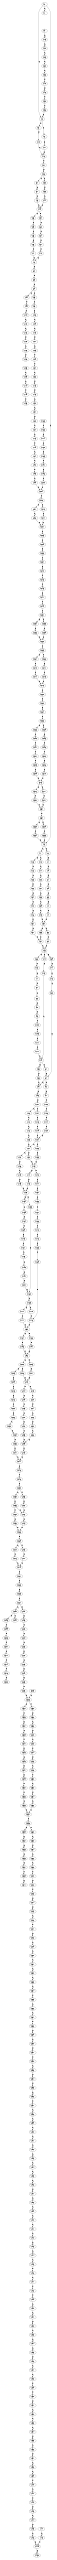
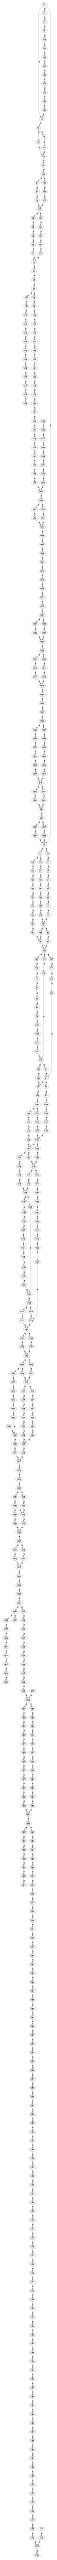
  strict digraph {
    S0
    S1
    S2
    S3
+   S4
    S5
    S6
    S7
    S8
    S9
    S10
    S11
    S12
    S13
    S14
    S15
    S16
    S17
    S18
    S19
    S20
    S21
    S22
    S23
    S24
    S25
    S26
    S27
    S28
    S29
    S30
    S31
    S32
    S33
    S34
    S35
    S36
    S37
    S38
    S39
    S40
    S41
    S42
    S43
    S44
    S45
    S46
    S47
    S48
    S49
    S50
    S51
    S52
    S53
    S54
    S55
    S56
    S57
    S58
    S59
    S60
    S61
    S62
    S63
    S64
    S65
    S66
    S67
    S68
    S69
    S70
    S71
    S72
    S73
    S74
    S75
    S76
    S77
    S78
    S79
    S80
    S81
    S82
    S83
    S84
    S85
    S86
    S87
    S88
    S89
    S90
    S91
    S92
    S93
    S94
    S95
    S96
    S97
    S98
    S99
    S100
    S101
    S102
    S103
    S104
    S105
    S106
    S107
    S108
    S109
    S110
    S111
    S112
    S113
    S114
    S115
    S116
    S117
    S118
    S119
    S120
    S121
    S122
    S123
    S124
    S125
    S126
    S127
    S128
    S129
    S130
    S131
    S132
    S133
    S134
    S135
    S136
    S137
    S138
    S139
    S140
    S141
    S142
    S143
    S144
    S145
    S146
    S147
    S148
    S149
    S150
    S151
    S152
    S153
    S154
    S155
    S156
    S157
    S159
    S160
    S161
    S162
    S164
    S165
    S166
    S167
    S163
    S168
    S169
    S170
    S171
    S172
    S173
    S174
    S175
    S176
    S177
    S178
    S179
    S180
    S181
    S182
    S183
    S184
    S185
    S186
    S187
    S188
    S189
    S190
    S191
    S192
    S193
    S194
    S195
    S196
    S197
    S198
    S199
    S200
    S201
    S202
    S203
    S204
    S205
    S206
    S207
    S208
    S209
    S210
    S211
    S212
    S213
    S214
    S215
    S216
    S217
    S218
    S219
    S220
    S221
    S222
    S223
    S224
    S225
    S226
    S227
    S228
    S229
    S230
    S231
    S232
    S233
    S234
    S235
    S236
    S237
    S238
    S239
    S240
    S241
    S242
    S243
    S244
    S245
    S246
    S247
    S248
    S249
    S250
    S251
    S252
    S253
    S254
    S255
    S256
    S257
    S258
    S259
    S260
    S261
    S262
    S263
    S264
    S265
    S266
    S267
    S268
    S269
    S270
    S271
    S272
    S273
    S274
    S275
    S276
    S277
    S278
    S279
    S280
    S281
    S282
    S283
    S284
    S285
    S286
    S287
    S288
    S289
    S290
    S291
    S292
    S293
    S294
    S295
    S296
    S297
    S298
    S299
    S300
    S301
    S302
    S303
    S304
    S305
    S306
    S307
    S308
    S309
    S310
    S311
    S312
    S313
    S314
    S315
    S316
    S317
    S318
    S319
    S320
    S321
    S322
    S323
    S324
    S326
    S327
    S325
    S328
    S329
    S330
    S331
    S332
    S333
    S334
    S335
    S336
    S337
    S338
    S339
    S340
    S341
    S342
    S343
    S344
    S345
    S346
    S347
    S348
    S349
    S350
    S351
    S352
    S353
    S354
    S355
    S356
    S357
    S358
    S359
    S360
    S361
    S362
    S363
    S364
    S365
    S366
    S367
    S368
    S369
    S370
    S371
    S372
    S373
    S374
    S375
    S376
    S377
    S378
    S379
    S380
    S381
    S382
    S383
    S384
    S385
    S386
    S387
    S388
    S389
    S390
    S391
    S392
    S393
    S394
    S395
    S396
    S397
    S398
    n399 [label=S899]
    S400
    S401
    S402
    S403
    S404
    S405
    S406
    S407
    S408
    S409
    S410
    S411
    S412
    S413
    S414
    S415
    S416
    S417
    S418
    S419
    S420
    S421
    S422
    S423
    S424
    S425
    S426
    S427
    S428
    S429
    S430
    S431
    S432
    S433
    S434
    S435
    S436
    S437
    S438
    S439
    S440
    S441
    S442
    S443
    S444
    S445
    S446
    S449
    S447
    S448
    S450
    S0 -> S1 [label=C]
    S0 -> S2 [label=G]
    S0 -> S3 [label=G]
+   S1 -> S4 [label=G]
    S2 -> S5 [label=T]
-   S2 -> S6 [label=C]
+   S5 -> S6 [label=C]
    S3 -> S7 [label=C]
    S3 -> S8 [label=G]
+   S4 -> S9 [label=C]
    S5 -> S10 [label=A]
    S6 -> S11 [label=A]
    S7 -> S12 [label=C]
    S7 -> S13 [label=G]
    S8 -> S14 [label=A]
    S9 -> S15 [label=G]
    S10 -> S16 [label=C]
    S11 -> S16 [label=C]
    S12 -> S17 [label=G]
    S13 -> S18 [label=C]
    S14 -> S19 [label=G]
    S15 -> S20 [label=G]
    S16 -> S21 [label=T]
    S17 -> S22 [label=G]
    S18 -> S23 [label=C]
    S19 -> S24 [label=A]
    S20 -> S25 [label=C]
    S21 -> S26 [label=A]
    S22 -> S27 [label=C]
    S23 -> S28 [label=A]
    S24 -> S29 [label=C]
    S25 -> S30 [label=C]
    S26 -> S31 [label=C]
    S26 -> S32 [label=G]
    S27 -> S33 [label=C]
    S28 -> S34 [label=G]
    S29 -> S35 [label=G]
    S30 -> S36 [label=C]
    S31 -> S37 [label=G]
    S32 -> S38 [label=A]
    S33 -> S39 [label=C]
    S34 -> S40 [label=C]
    S35 -> S41 [label=A]
    S36 -> S42 [label=T]
    S37 -> S43 [label=C]
    S38 -> S44 [label=C]
    S39 -> S45 [label=C]
    S40 -> S46 [label=G]
    S41 -> S47 [label=C]
    S42 -> S48 [label=A]
    S43 -> S49 [label=C]
    S44 -> S49 [label=C]
    S45 -> S50 [label=T]
    S46 -> S51 [label=A]
    S47 -> S50 [label=T]
    S48 -> S52 [label=T]
    S49 -> S53 [label=C]
    S49 -> S54 [label=T]
    S50 -> S55 [label=C]
    S50 -> S56 [label=G]
    S51 -> S57 [label=C]
    S52 -> S58 [label=T]
    S53 -> S59 [label=C]
    S54 -> S60 [label=C]
    S55 -> S61 [label=T]
    S56 -> S62 [label=T]
    S57 -> S61 [label=T]
    S58 -> S2 [label=G]
    S59 -> S63 [label=G]
    S60 -> S64 [label=C]
    S61 -> S65 [label=G]
    S62 -> S65 [label=G]
    S63 -> S66 [label=A]
    S64 -> S67 [label=T]
    S65 -> S68 [label=C]
    S65 -> S69 [label=A]
    S65 -> S70 [label=G]
    S66 -> S71 [label=T]
    S67 -> S72 [label=T]
    S68 -> S73 [label=C]
    S69 -> S74 [label=G]
    S70 -> S75 [label=G]
    S71 -> S76 [label=G]
    S72 -> S76 [label=G]
    S73 -> S77 [label=A]
    S74 -> S78 [label=A]
    S75 -> S79 [label=C]
    S76 -> S80 [label=G]
    S77 -> S81 [label=T]
    S78 -> S82 [label=G]
    S79 -> S83 [label=A]
    S79 -> S84 [label=G]
    S80 -> S85 [label=T]
    S81 -> S86 [label=C]
    S82 -> S87 [label=A]
    S83 -> S88 [label=A]
    S84 -> S87 [label=A]
    S85 -> S89 [label=C]
    S86 -> S90 [label=G]
    S87 -> S91 [label=G]
    S87 -> S92 [label=C]
    S88 -> S91 [label=G]
    S89 -> S93 [label=C]
    S89 -> S94 [label=G]
    S90 -> S95 [label=G]
    S91 -> S96 [label=G]
    S92 -> S97 [label=G]
    S93 -> S98 [label=C]
    S94 -> S99 [label=T]
    S95 -> S100 [label=T]
    S96 -> S101 [label=A]
    S97 -> S102 [label=T]
    S98 -> S103 [label=A]
    S99 -> S104 [label=C]
    S100 -> S105 [label=C]
    S101 -> S106 [label=G]
    S101 -> S107 [label=C]
    S102 -> S108 [label=C]
    S103 -> S109 [label=C]
    S104 -> S110 [label=G]
    S105 -> S111 [label=C]
    S106 -> S112 [label=C]
    S107 -> S113 [label=G]
    S108 -> S114 [label=C]
    S109 -> S115 [label=C]
    S110 -> S116 [label=G]
    S111 -> S117 [label=G]
    S112 -> S118 [label=G]
    S113 -> S119 [label=C]
    S114 -> S120 [label=C]
    S115 -> S121 [label=A]
    S116 -> S122 [label=A]
    S117 -> S79 [label=C]
    S118 -> S123 [label=G]
    S119 -> S124 [label=G]
    S120 -> S124 [label=G]
    S121 -> S125 [label=G]
    S122 -> S126 [label=C]
    S123 -> S127 [label=C]
    S124 -> S127 [label=C]
    S124 -> S128 [label=T]
    S125 -> S129 [label=T]
    S126 -> S130 [label=A]
    S127 -> S131 [label=G]
    S127 -> S132 [label=A]
    S128 -> S133 [label=A]
    S129 -> S134 [label=T]
+   S130 -> S135 [label=G]
    S131 -> S136 [label=A]
    S132 -> S137 [label=G]
    S133 -> S137 [label=G]
    S134 -> S138 [label=C]
    S135 -> S139 [label=C]
    S136 -> S140 [label=G]
    S137 -> S141 [label=A]
    S137 -> S142 [label=T]
    S138 -> S143 [label=A]
    S139 -> S144 [label=C]
    S140 -> S145 [label=A]
    S141 -> S146 [label=A]
    S142 -> S147 [label=G]
    S143 -> S148 [label=A]
    S144 -> S149 [label=T]
    S145 -> S150 [label=G]
    S146 -> S150 [label=G]
    S147 -> S151 [label=A]
    S148 -> S152 [label=C]
    S149 -> S153 [label=T]
    S150 -> S154 [label=G]
    S150 -> S155 [label=G]
    S151 -> S156 [label=G]
    S152 -> S157 [label=G]
    S154 -> S159 [label=C]
    S155 -> S160 [label=A]
    S156 -> S161 [label=T]
    S157 -> S162 [label=A]
    S159 -> S164 [label=G]
    S160 -> S165 [label=G]
    S161 -> S166 [label=G]
    S162 -> S167 [label=C]
    S164 -> S169 [label=C]
    S165 -> S170 [label=C]
    S165 -> S171 [label=A]
    S166 -> S172 [label=C]
    S167 -> S173 [label=C]
    S163 -> S168 [label=C]
    S168 -> S174 [label=G]
    S169 -> S175 [label=A]
    S170 -> S176 [label=T]
    S171 -> S177 [label=T]
    S172 -> S178 [label=G]
    S173 -> S179 [label=T]
    S174 -> S180 [label=G]
    S175 -> S181 [label=G]
    S176 -> S182 [label=G]
    S177 -> S182 [label=G]
    S178 -> S183 [label=A]
    S179 -> S184 [label=G]
    S180 -> S185 [label=A]
    S181 -> S186 [label=C]
    S182 -> S187 [label=C]
    S182 -> S188 [label=T]
    S183 -> S189 [label=C]
    S184 -> S190 [label=C]
    S185 -> S191 [label=C]
    S186 -> S192 [label=G]
    S187 -> S193 [label=T]
    S188 -> S194 [label=T]
    S189 -> S176 [label=T]
    S190 -> S195 [label=T]
    S191 -> S196 [label=A]
    S192 -> S197 [label=C]
    S193 -> S198 [label=A]
    S194 -> S198 [label=A]
    S195 -> S199 [label=C]
    S196 -> S200 [label=C]
    S197 -> S201 [label=G]
    S198 -> S202 [label=C]
    S198 -> S203 [label=T]
    S199 -> S204 [label=T]
    S200 -> S204 [label=T]
    S201 -> S160 [label=A]
    S202 -> S205 [label=G]
    S202 -> S206 [label=A]
    S203 -> S207 [label=A]
    S204 -> S208 [label=C]
    S205 -> S209 [label=A]
    S206 -> S210 [label=A]
    S207 -> S210 [label=A]
    S208 -> S211 [label=C]
    S208 -> S212 [label=G]
    S209 -> S213 [label=G]
    S210 -> S214 [label=T]
    S210 -> S215 [label=C]
    S211 -> S216 [label=G]
    S212 -> S217 [label=G]
    S213 -> S218 [label=A]
    S214 -> S219 [label=G]
    S215 -> S220 [label=C]
    S216 -> S221 [label=C]
    S217 -> S221 [label=C]
    S218 -> S222 [label=C]
    S219 -> S223 [label=C]
    S220 -> S224 [label=A]
    S221 -> S225 [label=C]
    S222 -> S226 [label=A]
    S223 -> S227 [label=C]
    S224 -> S228 [label=C]
    S225 -> S229 [label=G]
-   S226 -> S230 [label=C]
+   S226 -> S234 [label=C]
    S227 -> S231 [label=A]
    S228 -> S232 [label=A]
    S229 -> S233 [label=A]
    S230 -> S234 [label=G]
    S231 -> S235 [label=C]
    S232 -> S236 [label=C]
    S233 -> S237 [label=C]
    S234 -> S238 [label=C]
    S235 -> S239 [label=G]
    S236 -> S239 [label=G]
    S237 -> S240 [label=A]
    S238 -> S241 [label=A]
    S239 -> S242 [label=A]
    S240 -> S243 [label=T]
    S241 -> S244 [label=G]
    S242 -> S244 [label=G]
    S243 -> S245 [label=C]
    S244 -> S246 [label=G]
    S245 -> S247 [label=A]
    S246 -> S248 [label=T]
    S247 -> S249 [label=T]
    S248 -> S250 [label=G]
    S249 -> S251 [label=C]
    S250 -> S252 [label=C]
    S250 -> S253 [label=T]
    S251 -> S254 [label=G]
    S251 -> S255 [label=A]
    S252 -> S256 [label=A]
    S253 -> S257 [label=A]
    S254 -> S258 [label=C]
    S255 -> S259 [label=C]
    S256 -> S260 [label=T]
    S256 -> S261 [label=C]
    S257 -> S261 [label=C]
    S258 -> S262 [label=G]
    S259 -> S262 [label=G]
    S260 -> S263 [label=C]
    S261 -> S264 [label=C]
    S262 -> S265 [label=T]
    S263 -> S266 [label=T]
    S264 -> S266 [label=T]
    S265 -> S267 [label=C]
    S265 -> S268 [label=T]
    S266 -> S269 [label=T]
    S267 -> S270 [label=C]
    S268 -> S271 [label=A]
    S269 -> S272 [label=G]
    S269 -> S273 [label=T]
    S270 -> S274 [label=G]
    S271 -> S275 [label=G]
    S272 -> S276 [label=C]
    S273 -> S277 [label=C]
    S274 -> S278 [label=C]
    S275 -> S278 [label=C]
    S276 -> S279 [label=C]
    S277 -> S279 [label=C]
    S278 -> S280 [label=C]
    S279 -> S281 [label=G]
    S280 -> S282 [label=G]
    S281 -> S283 [label=G]
    S282 -> S284 [label=A]
    S283 -> S285 [label=A]
    S284 -> S286 [label=C]
    S285 -> S287 [label=C]
    S286 -> S288 [label=C]
    S286 -> S289 [label=A]
    S287 -> S290 [label=G]
    S287 -> S291 [label=A]
    S288 -> S292 [label=T]
    S289 -> S293 [label=A]
    S290 -> S294 [label=C]
    S290 -> S295 [label=T]
    S291 -> S296 [label=A]
    S292 -> S297 [label=C]
    S293 -> S298 [label=G]
    S295 -> S299 [label=C]
    S296 -> S300 [label=C]
    S297 -> S301 [label=T]
    S298 -> S302 [label=T]
    S299 -> S303 [label=T]
    S300 -> S304 [label=C]
    S301 -> S305 [label=C]
    S302 -> S306 [label=A]
    S303 -> S307 [label=T]
    S304 -> S308 [label=C]
    S305 -> S309 [label=G]
    S306 -> S310 [label=G]
    S307 -> S311 [label=T]
    S308 -> S312 [label=A]
    S309 -> S313 [label=T]
    S310 -> S313 [label=T]
    S311 -> S314 [label=T]
    S312 -> S315 [label=G]
    S313 -> S316 [label=C]
    S313 -> S317 [label=G]
    S314 -> S318 [label=T]
    S315 -> S319 [label=A]
    S316 -> S320 [label=C]
    S317 -> S321 [label=C]
    S318 -> S322 [label=G]
    S319 -> S323 [label=A]
    S320 -> S324 [label=C]
    S321 -> S324 [label=C]
    S323 -> S326 [label=T]
    S324 -> S327 [label=T]
    S326 -> S328 [label=C]
    S327 -> S329 [label=A]
    S327 -> S330 [label=C]
    S325 -> S328 [label=C]
    S328 -> S331 [label=C]
    S328 -> S332 [label=T]
    S329 -> S333 [label=C]
    S330 -> S334 [label=C]
    S331 -> S335 [label=T]
    S332 -> S336 [label=A]
    S333 -> S3 [label=G]
    S334 -> S3 [label=G]
    S335 -> S337 [label=A]
    S336 -> S338 [label=G]
    S337 -> S339 [label=C]
    S338 -> S340 [label=A]
    S339 -> S341 [label=T]
    S340 -> S342 [label=C]
    S341 -> S343 [label=A]
    S342 -> S344 [label=T]
    S343 -> S345 [label=G]
    S344 -> S346 [label=A]
    S345 -> S347 [label=A]
    S346 -> S348 [label=C]
    S347 -> S349 [label=A]
    S348 -> S350 [label=T]
    S349 -> S351 [label=T]
    S350 -> S352 [label=C]
    S351 -> S353 [label=T]
    S352 -> S354 [label=A]
    S353 -> S355 [label=G]
    S354 -> S356 [label=G]
    S355 -> S357 [label=T]
    S356 -> S357 [label=T]
    S357 -> S358 [label=T]
    S358 -> S359 [label=C]
    S358 -> S360 [label=T]
    S359 -> S361 [label=A]
    S360 -> S362 [label=G]
    S361 -> S363 [label=G]
    S362 -> S364 [label=A]
    S363 -> S365 [label=G]
    S364 -> S366 [label=C]
    S365 -> S367 [label=G]
    S366 -> S368 [label=C]
    S367 -> S369 [label=T]
    S368 -> S370 [label=T]
    S369 -> S371 [label=A]
    S370 -> S372 [label=A]
    S372 -> S373 [label=T]
    S373 -> S374 [label=A]
    S374 -> S375 [label=A]
    S375 -> S376 [label=G]
    S376 -> S377 [label=T]
    S377 -> S378 [label=A]
    S378 -> S379 [label=C]
    S379 -> S380 [label=C]
    S380 -> S381 [label=C]
    S381 -> S382 [label=G]
    S382 -> S383 [label=G]
    S383 -> S384 [label=G]
    S384 -> S385 [label=T]
    S385 -> S386 [label=C]
    S386 -> S387 [label=C]
    S387 -> S388 [label=T]
    S388 -> S389 [label=A]
    S389 -> S390 [label=C]
    S390 -> S391 [label=A]
    S391 -> S392 [label=T]
    S392 -> S393 [label=G]
    S393 -> S394 [label=A]
    S394 -> S395 [label=A]
    S395 -> S396 [label=G]
    S396 -> S397 [label=T]
    S397 -> S398 [label=G]
    S398 -> n399 [label=C]
    n399 -> S400 [label=C]
    S400 -> S401 [label=G]
    S401 -> S402 [label=G]
    S402 -> S403 [label=G]
    S403 -> S404 [label=C]
    S404 -> S405 [label=G]
    S405 -> S406 [label=G]
    S406 -> S407 [label=A]
    S407 -> S408 [label=G]
    S408 -> S409 [label=C]
    S409 -> S410 [label=C]
    S410 -> S411 [label=C]
    S411 -> S412 [label=C]
    S412 -> S413 [label=C]
    S413 -> S414 [label=G]
    S414 -> S415 [label=C]
    S415 -> S416 [label=T]
    S416 -> S417 [label=C]
    S417 -> S418 [label=T]
    S418 -> S419 [label=T]
    S419 -> S420 [label=C]
    S420 -> S421 [label=G]
    S421 -> S422 [label=A]
    S422 -> S423 [label=C]
    S423 -> S424 [label=G]
    S424 -> S425 [label=G]
    S425 -> S426 [label=A]
    S426 -> S427 [label=C]
    S427 -> S428 [label=C]
    S428 -> S429 [label=T]
    S429 -> S430 [label=T]
    S430 -> S431 [label=A]
    S431 -> S432 [label=G]
    S432 -> S433 [label=C]
    S433 -> S434 [label=G]
    S434 -> S435 [label=A]
    S435 -> S436 [label=C]
    S436 -> S437 [label=A]
    S437 -> S438 [label=G]
    S438 -> S439 [label=G]
    S439 -> S440 [label=T]
    S440 -> S441 [label=C]
    S441 -> S442 [label=T]
    S442 -> S443 [label=A]
    S443 -> S444 [label=G]
    S444 -> S445 [label=A]
    S445 -> S446 [label=C]
    S446 -> S449 [label=G]
    S449 -> S450 [label=A]
    S447 -> S448 [label=G]
    S448 -> S449 [label=T]
  }
